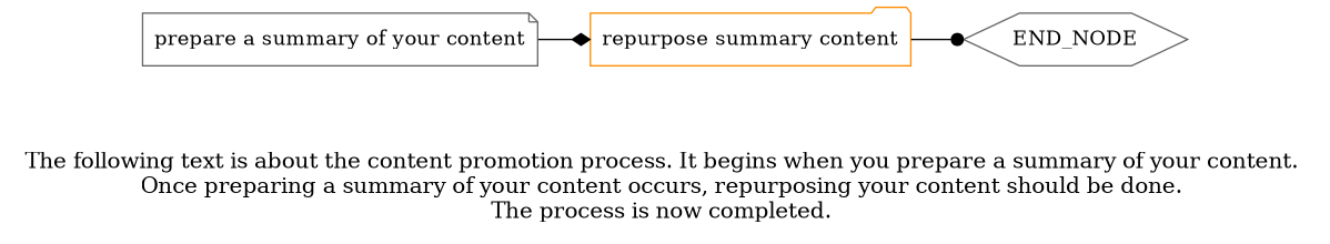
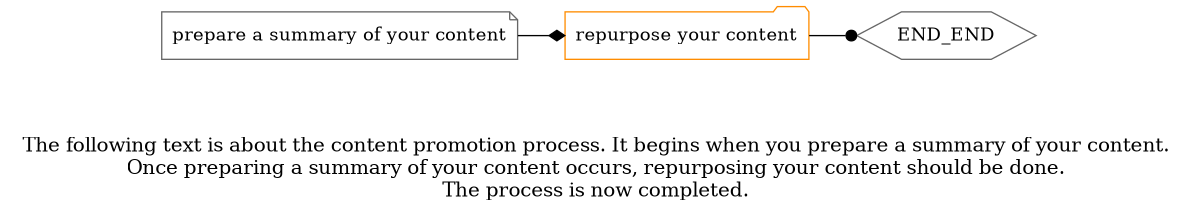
  digraph {
    fontsize=15
    label="\n\n\nThe following text is about the content promotion process. It begins when you prepare a summary of your content. \nOnce preparing a summary of your content occurs, repurposing your content should be done. \nThe process is now completed. \n"
    rankdir=LR
    node [color=gray40]
    "prepare a summary of your content" [shape=note]
-   "repurpose your content" [color=darkorange shape=folder label="repurpose summary content"]
-   END_NODE [shape=hexagon width=0.2]
+   "repurpose your content" [color=darkorange shape=folder]
+   END_NODE [shape=hexagon width=0.2 label=END_END]
    subgraph sub_1 {
      "prepare a summary of your content"
      "repurpose your content"
    }
    "prepare a summary of your content" -> "repurpose your content" [arrowhead=diamond]
    "repurpose your content" -> END_NODE [arrowhead=dot]
  }
